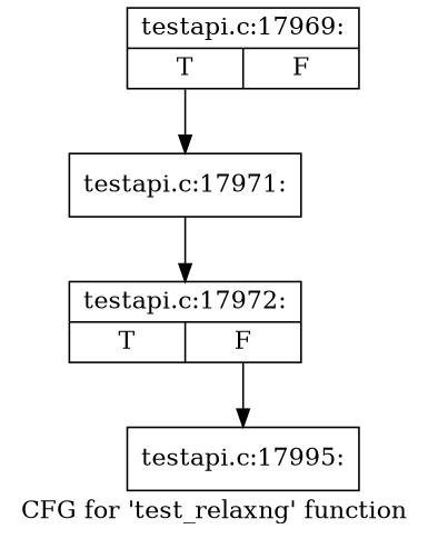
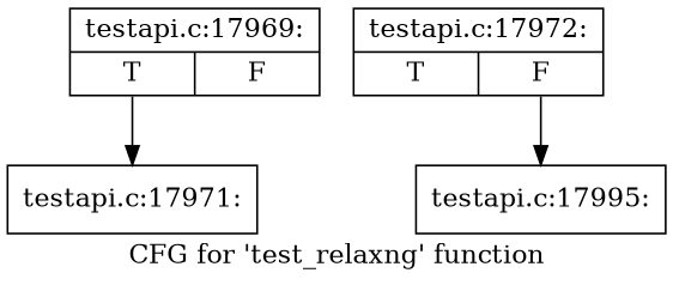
  digraph {
    label="CFG for 'test_relaxng' function"
    node [shape=record]
    n1 [label="{testapi.c:17969:|{<s0>T|<s1>F}}"]
    n2 [label="{testapi.c:17971:}"]
    n3 [label="{testapi.c:17972:|{<s0>T|<s1>F}}"]
    n4 [label="{testapi.c:17995:}"]
    n1 -> n2 [tailport=s0]
-   n2 -> n3
    n3 -> n4 [tailport=s1]
  }
